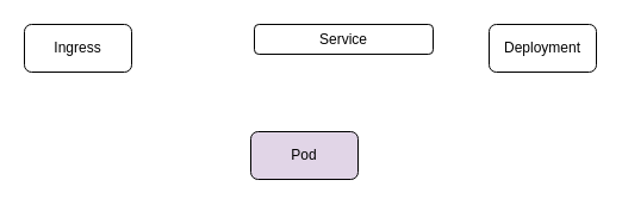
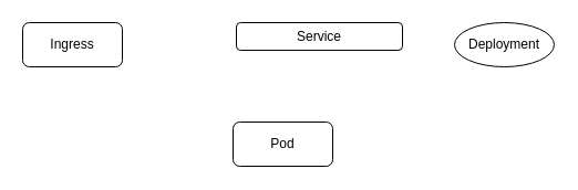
  <mxCell id="0" />
  <mxCell id="1" parent="0" />
  <mxCell id="2" value="Service" style="rounded=1;whiteSpace=wrap;html=1;" vertex="1" parent="1"><mxGeometry x="213" y="20" width="150" height="25" as="geometry" /></mxCell>
  <mxCell id="3" value="Ingress" style="rounded=1;whiteSpace=wrap;html=1;" vertex="1" parent="1"><mxGeometry x="20" y="20" width="90" height="40" as="geometry" /></mxCell>
- <mxCell id="4" value="Deployment" style="rounded=1;whiteSpace=wrap;html=1;" vertex="1" parent="1"><mxGeometry x="410" y="20" width="90" height="40" as="geometry" /></mxCell>
- <mxCell id="5" value="Pod" style="rounded=1;whiteSpace=wrap;html=1;fillColor=#e1d5e7;" vertex="1" parent="1"><mxGeometry x="210" y="110" width="90" height="40" as="geometry" /></mxCell>
+ <mxCell id="4" value="Deployment" style="ellipse;whiteSpace=wrap;html=1;" vertex="1" parent="1"><mxGeometry x="410" y="20" width="90" height="40" as="geometry" /></mxCell>
+ <mxCell id="5" value="Pod" style="rounded=1;whiteSpace=wrap;html=1;" vertex="1" parent="1"><mxGeometry x="210" y="110" width="90" height="40" as="geometry" /></mxCell>
